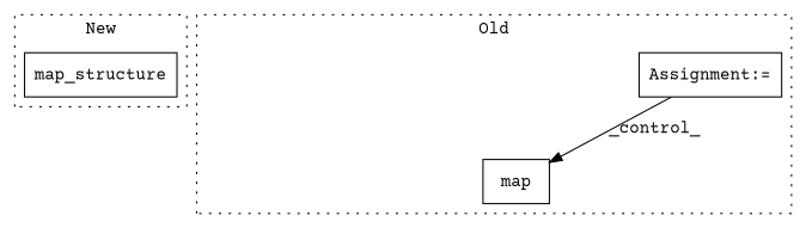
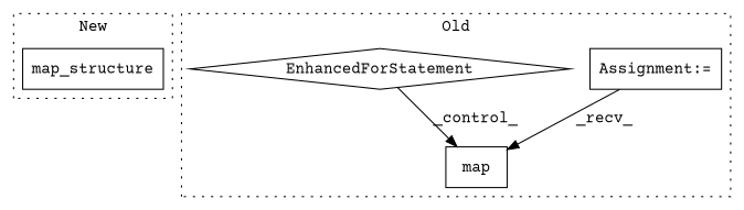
  digraph {
    fontname="Courier Prime"
    node [a=32 fontname="Courier Prime" shape=box]
    edge [fontname="Courier Prime"]
    n1 [l="14,1" label=map_structure s="8722,8785"]
    n2 [l="7,1" label=map s="8871,8879"]
    n3 [a=7 l=1 label="Assignment:=" s=8377]
+   n4 [a=70 l="87,2" label=EnhancedForStatement s="8696,8831" shape=diamond]
    subgraph cluster_1 {
      label=New
      style=dotted
      n1
    }
    subgraph cluster_2 {
      label=Old
      style=dotted
      n2
      n3
+     n4
    }
-   n3 -> n2 [label=_control_]
+   n3 -> n2 [label=_recv_]
+   n4 -> n2 [label=_control_]
  }
